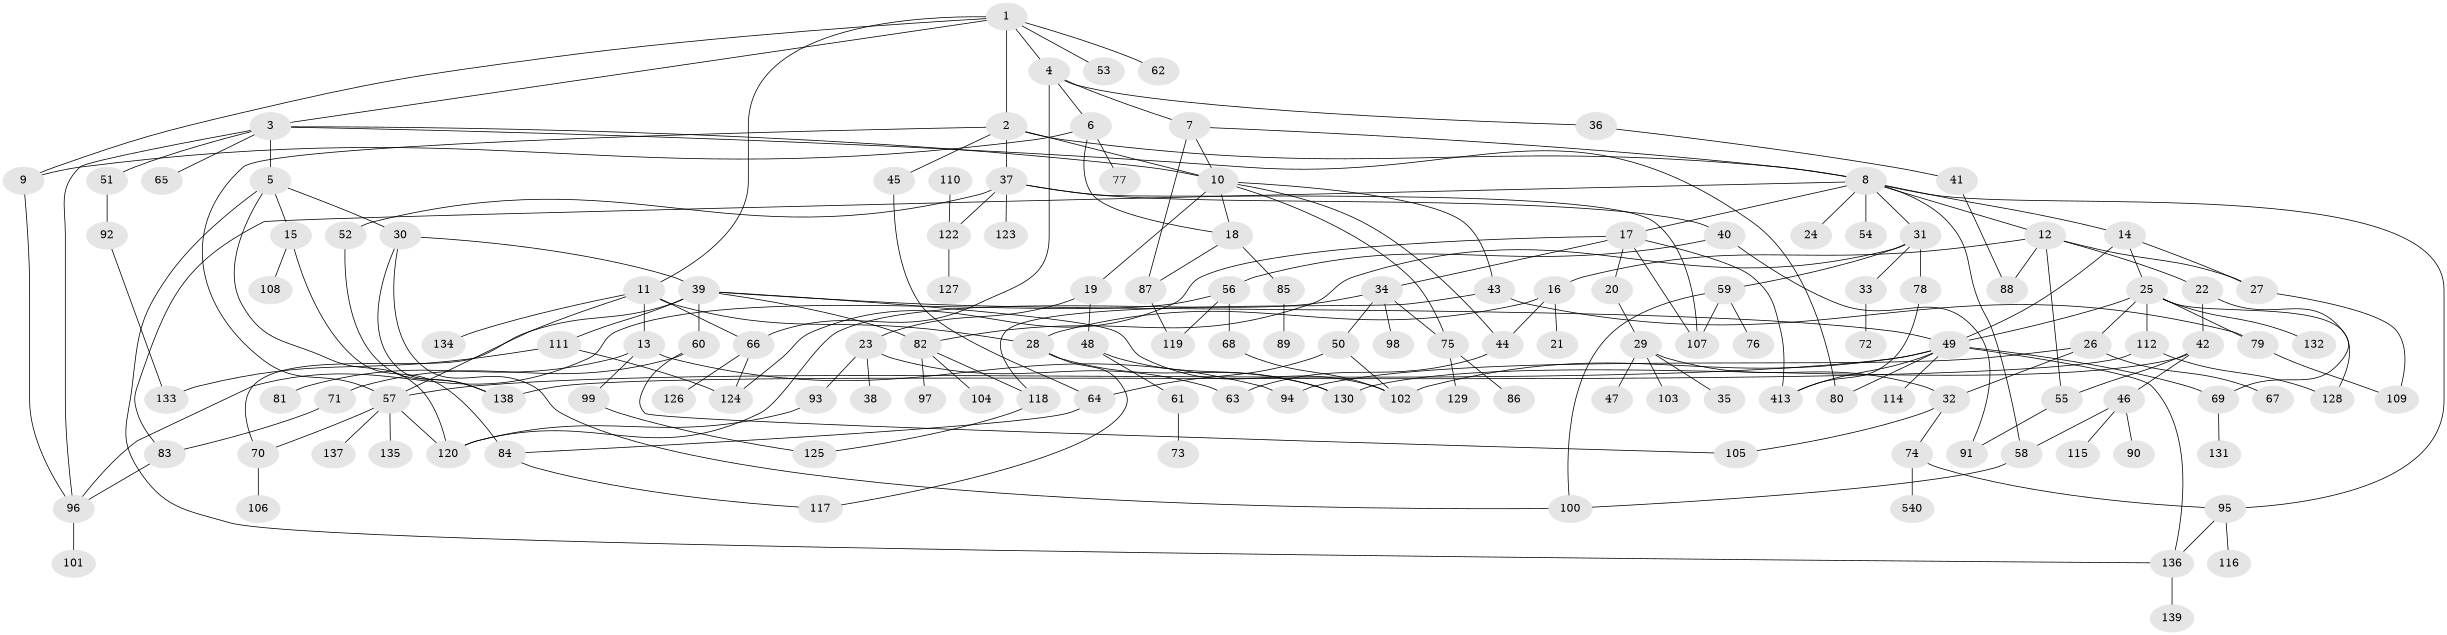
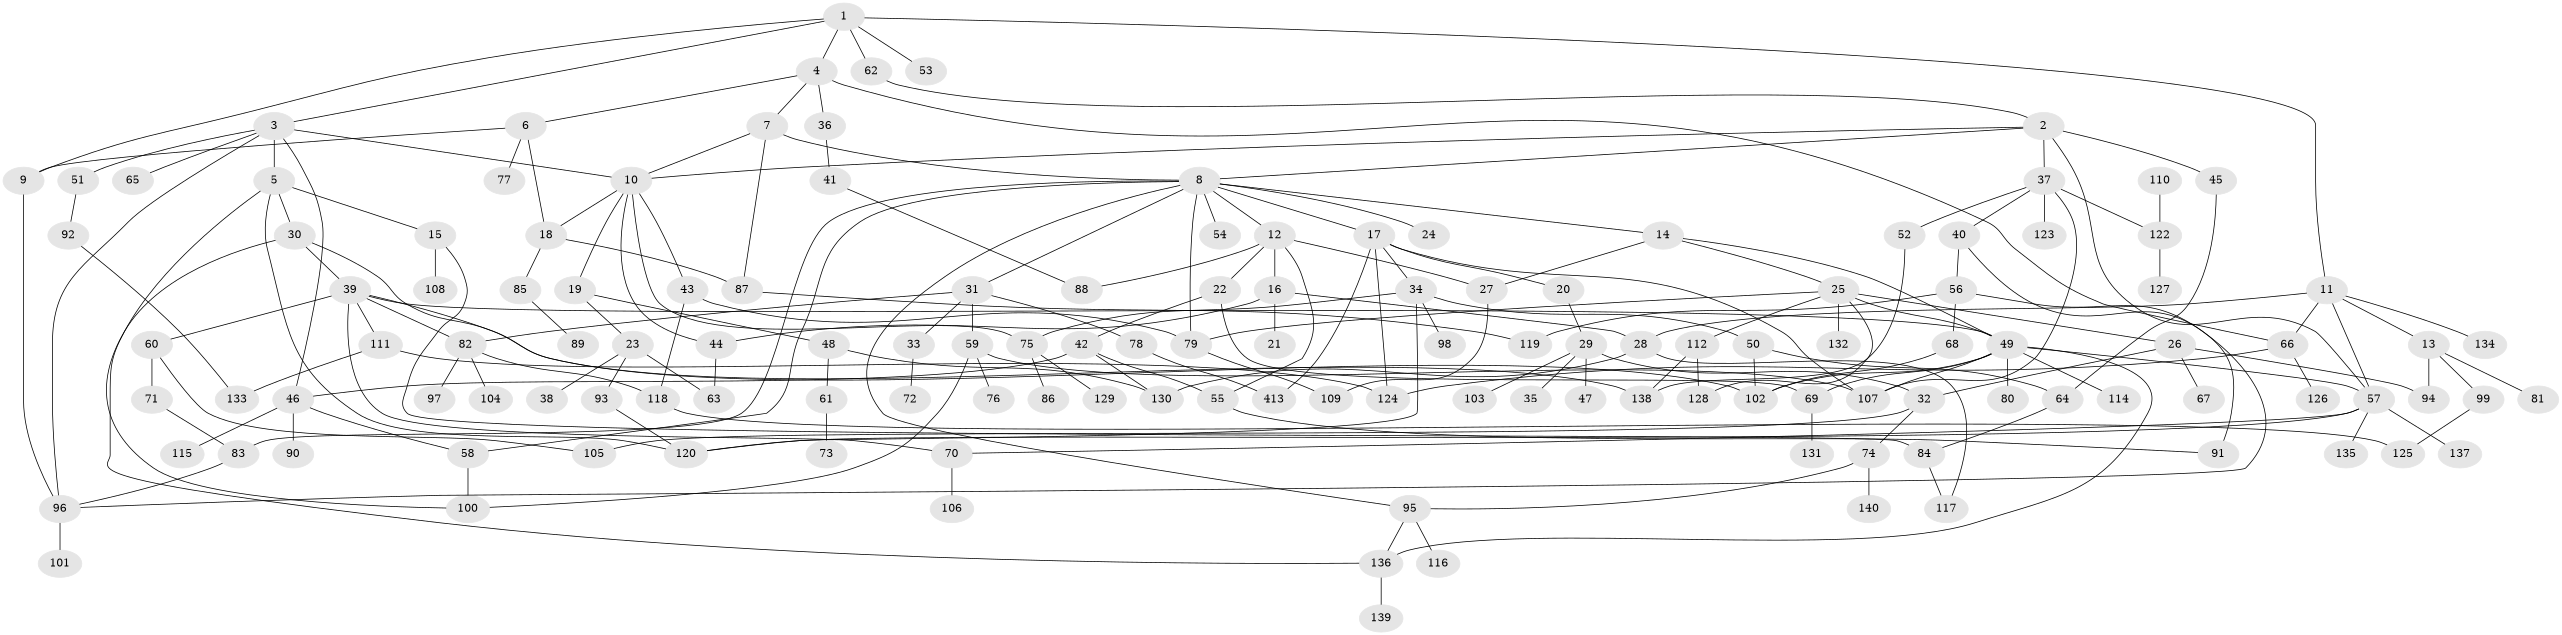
  graph {
    node [color=gray90 style=filled]
    1
    2
    3
    4
    9
    11
    53
    62
    8
    10
    37
    45
    57
    5
    46
    51
    65
    96
    6
    7
    36
    66
    13
    28
    134
    12
    14
    17
    24
    31
    54
    58
    79
    83
    95
    18
    19
    43
    44
    75
    107
    40
    52
    122
    123
    64
    120
    70
    135
    137
    15
    30
    136
    90
    115
    92
    77
    87
    41
    124
    126
    84
    108
    39
    100
    138
    110
    139
    85
    119
    16
    22
    27
    55
    88
    25
    49
    20
    34
    n80 [label=413]
    33
    59
    78
    82
    109
    116
    101
    23
    48
    118
    63
    86
    129
    81
    94
    99
    117
    130
    21
    42
    69
    91
    125
    26
    112
    128
    132
    102
    80
    114
    29
    50
    98
    89
    38
    93
    61
    32
    35
    47
    103
    131
    67
    74
    105
    60
    111
    72
    76
    97
    104
-   140 [label=540]
+   140
    56
    127
    71
    106
    133
    68
    73
-   1 -- 2
+   62 -- 2
    1 -- 3
    1 -- 4
    1 -- 9
    1 -- 11
    1 -- 53
    1 -- 62
    2 -- 8
    2 -- 10
    2 -- 37
    2 -- 45
    2 -- 57
    3 -- 10
    3 -- 5
-   3 -- 80
+   3 -- 46
    3 -- 51
    3 -- 65
    3 -- 96
    4 -- 6
    4 -- 7
    4 -- 36
    4 -- 66
    9 -- 96
    11 -- 57
    11 -- 66
    11 -- 13
    11 -- 28
    11 -- 134
    8 -- 12
    8 -- 14
    8 -- 17
    8 -- 24
    8 -- 31
    8 -- 54
    8 -- 58
+   8 -- 79
    8 -- 83
    8 -- 95
    10 -- 18
    10 -- 19
    10 -- 43
    10 -- 44
    10 -- 75
    37 -- 107
    37 -- 40
    37 -- 52
    37 -- 122
    37 -- 123
    45 -- 64
    57 -- 120
    57 -- 70
    57 -- 135
    57 -- 137
    5 -- 120
    5 -- 15
    5 -- 30
    5 -- 136
    46 -- 58
    46 -- 90
    46 -- 115
    51 -- 92
    96 -- 101
    6 -- 9
    6 -- 18
    6 -- 77
    7 -- 8
    7 -- 10
    7 -- 87
    36 -- 41
    66 -- 124
    66 -- 126
    13 -- 81
    13 -- 94
    13 -- 99
    28 -- 117
    28 -- 130
    12 -- 16
    12 -- 22
    12 -- 27
    12 -- 55
    12 -- 88
    14 -- 27
    14 -- 25
    14 -- 49
    17 -- 107
    17 -- 124
    17 -- 20
    17 -- 34
    17 -- n80
    31 -- 33
    31 -- 59
    31 -- 78
    31 -- 82
    58 -- 100
    79 -- 109
    83 -- 96
    95 -- 136
    95 -- 116
    18 -- 87
    18 -- 85
    19 -- 23
    19 -- 48
    43 -- 79
    43 -- 118
    44 -- 63
    75 -- 86
    75 -- 129
    40 -- 91
    40 -- 56
    52 -- 138
    122 -- 127
    64 -- 84
    70 -- 106
    15 -- 84
    15 -- 108
    30 -- 39
    30 -- 100
    30 -- 138
    136 -- 139
    92 -- 133
    87 -- 119
    41 -- 88
    84 -- 117
    39 -- 70
    39 -- 49
    39 -- 82
    39 -- 102
    39 -- 60
    39 -- 111
    110 -- 122
    85 -- 89
    16 -- 28
    16 -- 44
    16 -- 21
    22 -- 42
    22 -- 69
    27 -- 109
    55 -- 91
    25 -- 79
    25 -- 49
    25 -- 26
    25 -- 112
    25 -- 128
    25 -- 132
    49 -- 57
    49 -- 136
-   49 -- n80
+   49 -- 107
    49 -- 69
    49 -- 102
    49 -- 80
    49 -- 114
    20 -- 29
    34 -- 75
    34 -- 120
    34 -- 50
    34 -- 98
    33 -- 72
    59 -- 107
    59 -- 100
    59 -- 76
    78 -- n80
    82 -- 118
    82 -- 97
    82 -- 104
    23 -- 63
    23 -- 38
    23 -- 93
    48 -- 130
    48 -- 61
    118 -- 125
    99 -- 125
    42 -- 46
    42 -- 55
    42 -- 130
    69 -- 131
    26 -- 94
    26 -- 32
    26 -- 67
    112 -- 138
    112 -- 128
    29 -- 32
    29 -- 35
    29 -- 47
    29 -- 103
    50 -- 64
    50 -- 102
    93 -- 120
    61 -- 73
    32 -- 74
    32 -- 105
    74 -- 95
    74 -- 140
    60 -- 105
    60 -- 71
    111 -- 124
    111 -- 133
    56 -- 96
    56 -- 119
    56 -- 68
    71 -- 83
    68 -- 102
  }
